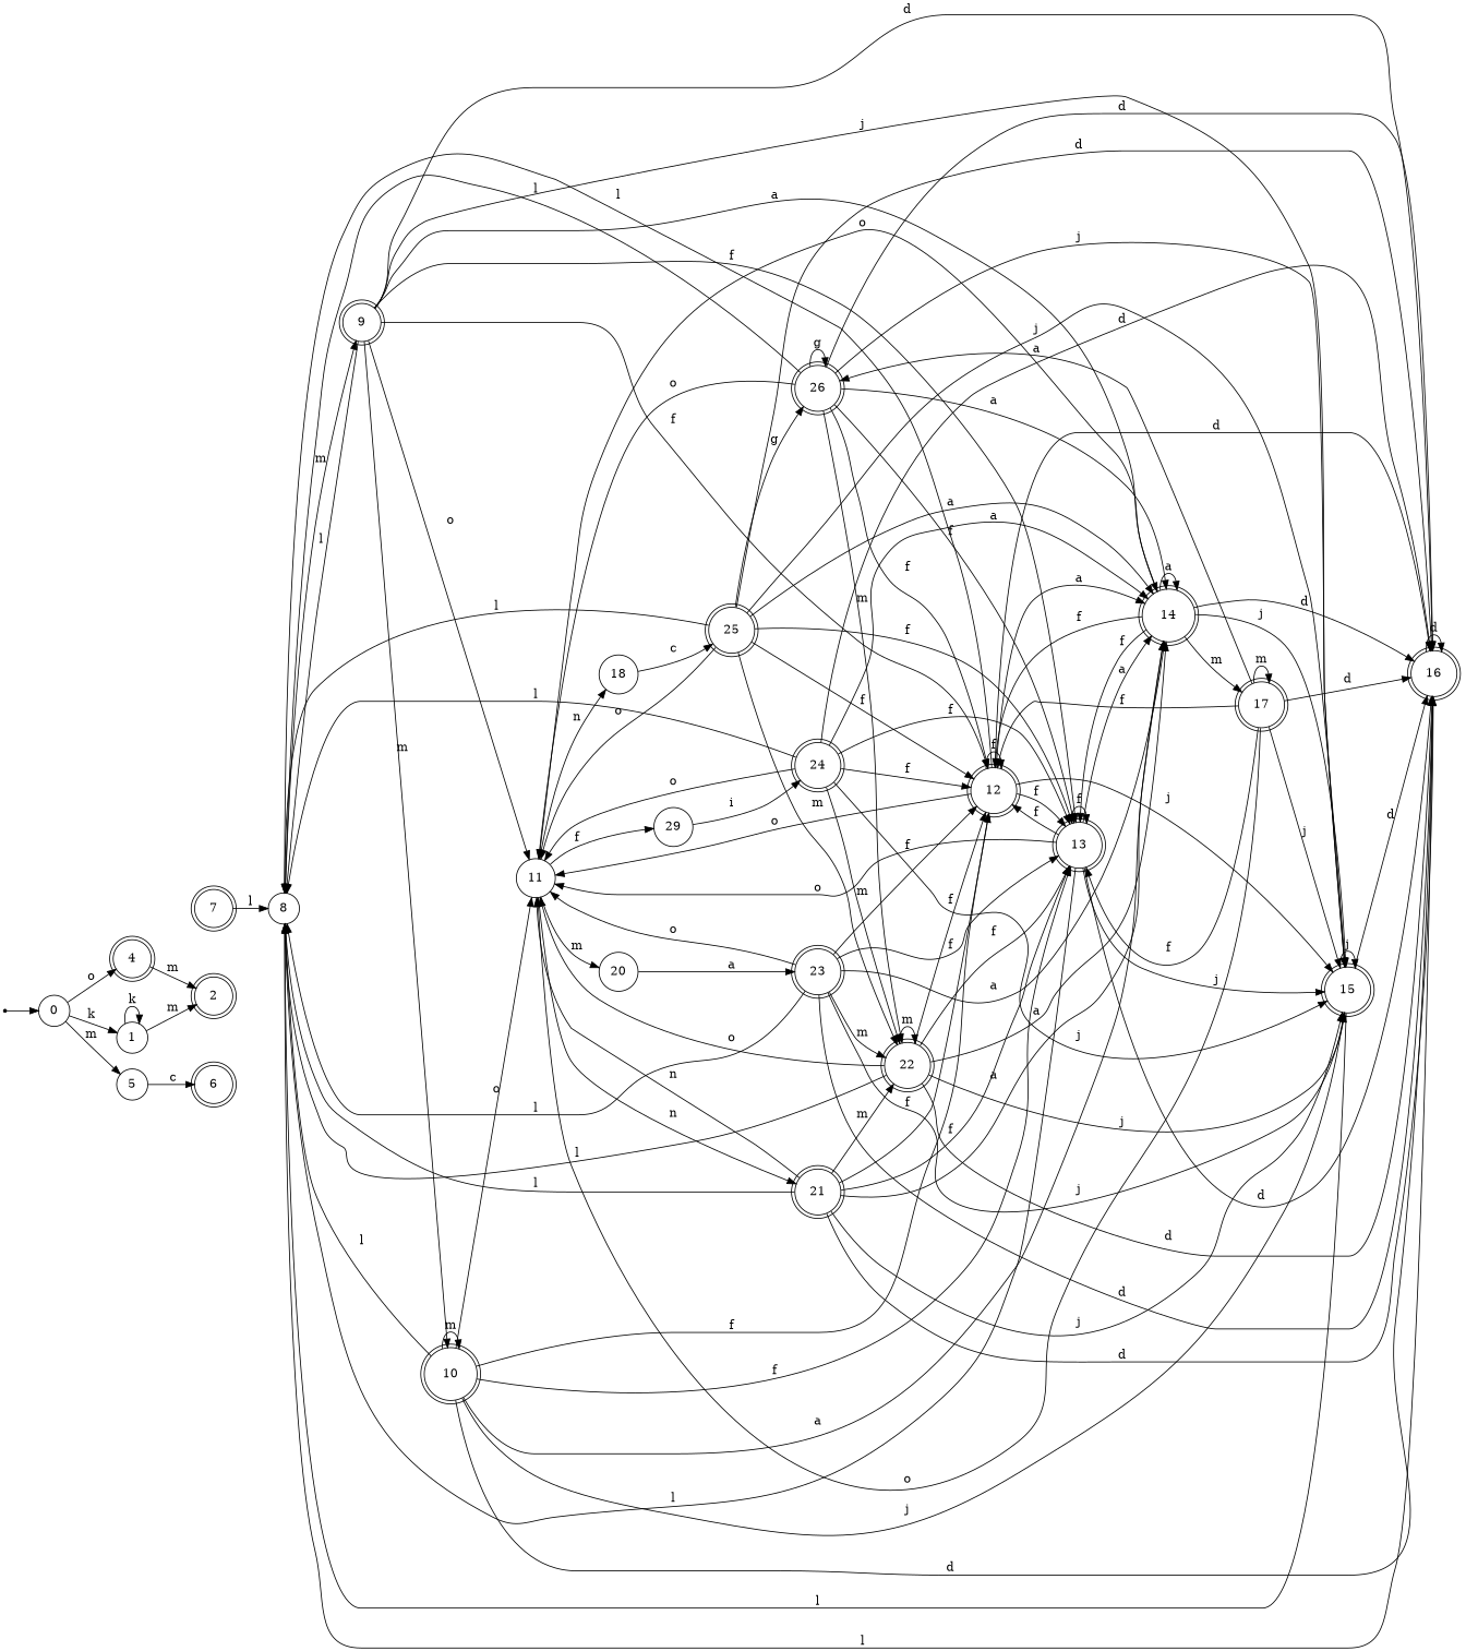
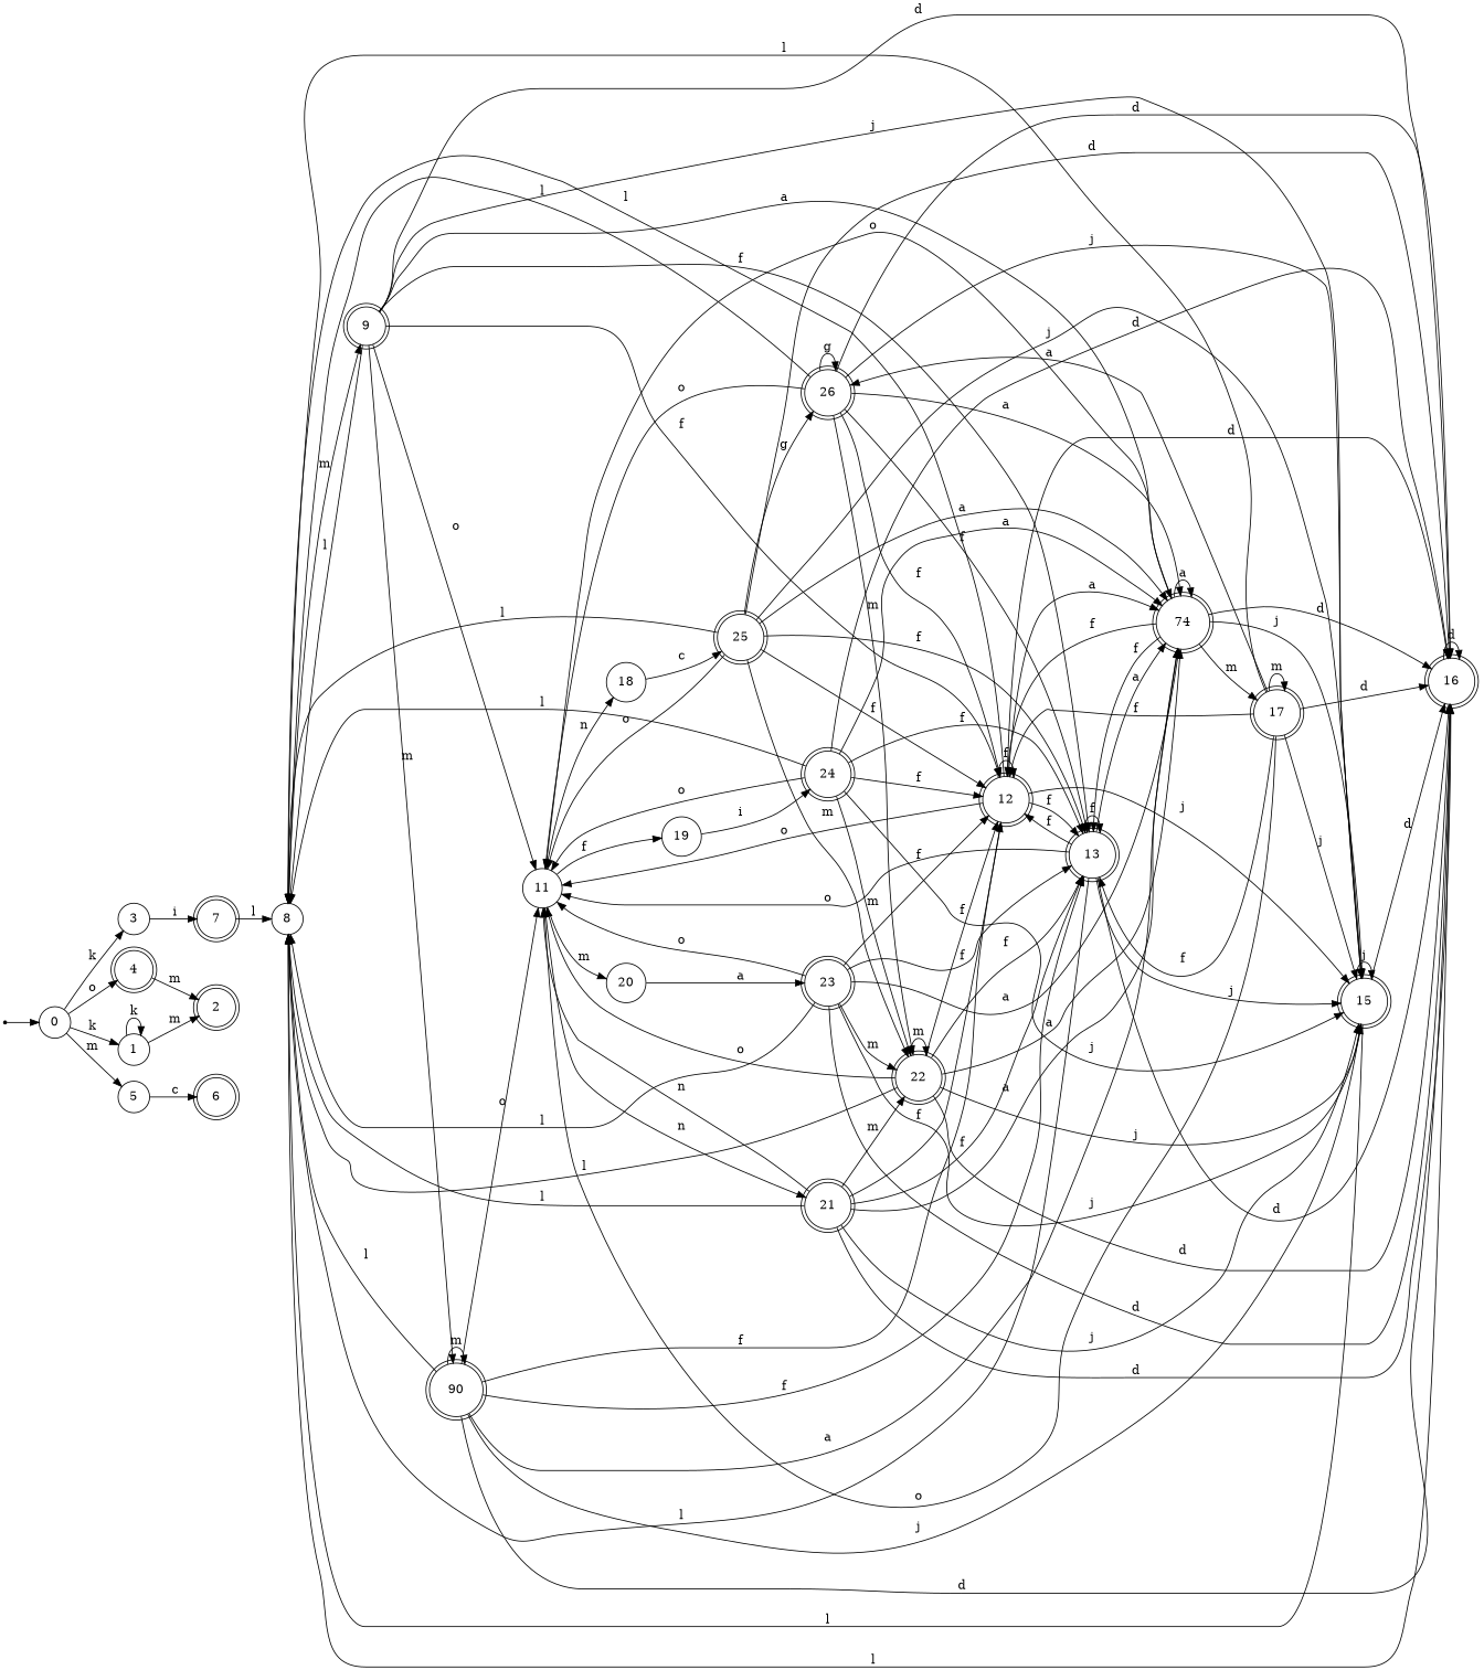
  digraph {
    rankdir=LR
    node [shape=doublecircle]
    dummy0 [shape=point]
    0 [shape=circle]
    1 [shape=circle]
+   3 [shape=circle]
    4
    5 [shape=circle]
    2
    7
    6
    8 [shape=circle]
    9
-   10
+   10 [label=90]
    11 [shape=circle]
    12
    13
-   14
+   14 [label=74]
    15
    16
    18 [shape=circle]
-   19 [shape=circle label=29]
+   19 [shape=circle]
    20 [shape=circle]
    21
    17
    25
    24
    23
    22
    26
    dummy0 -> 0
    0 -> 1 [label=k]
+   0 -> 3 [label=k]
    0 -> 4 [label=o]
    0 -> 5 [label=m]
    1 -> 1 [label=k]
    1 -> 2 [label=m]
+   3 -> 7 [label=i]
    4 -> 2 [label=m]
    5 -> 6 [label=c]
    7 -> 8 [label=l]
    8 -> 9 [label=m]
    9 -> 8 [label=l]
    9 -> 10 [label=m]
    9 -> 11 [label=o]
    9 -> 12 [label=f]
    9 -> 13 [label=f]
    9 -> 14 [label=a]
    9 -> 15 [label=j]
    9 -> 16 [label=d]
    10 -> 8 [label=l]
    10 -> 10 [label=m]
    10 -> 11 [label=o]
    10 -> 12 [label=f]
    10 -> 13 [label=f]
    10 -> 14 [label=a]
    10 -> 15 [label=j]
    10 -> 16 [label=d]
    11 -> 18 [label=n]
    11 -> 19 [label=f]
    11 -> 20 [label=m]
    11 -> 21 [label=n]
    12 -> 8 [label=l]
    12 -> 11 [label=o]
    12 -> 12 [label=f]
    12 -> 13 [label=f]
    12 -> 14 [label=a]
    12 -> 15 [label=j]
    12 -> 16 [label=d]
    13 -> 8 [label=l]
    13 -> 11 [label=o]
    13 -> 12 [label=f]
    13 -> 13 [label=f]
    13 -> 14 [label=a]
    13 -> 15 [label=j]
    13 -> 16 [label=d]
    14 -> 11 [label=o]
    14 -> 12 [label=f]
    14 -> 13 [label=f]
    14 -> 14 [label=a]
    14 -> 15 [label=j]
    14 -> 16 [label=d]
    14 -> 17 [label=m]
    15 -> 8 [label=l]
    15 -> 15 [label=j]
    15 -> 16 [label=d]
    16 -> 8 [label=l]
    16 -> 16 [label=d]
    18 -> 25 [label=c]
    19 -> 24 [label=i]
    20 -> 23 [label=a]
    21 -> 8 [label=l]
    21 -> 11 [label=n]
    21 -> 12 [label=f]
    21 -> 13 [label=f]
    21 -> 14 [label=a]
    21 -> 15 [label=j]
    21 -> 16 [label=d]
    21 -> 22 [label=m]
+   17 -> 8 [label=l]
    17 -> 11 [label=o]
    17 -> 12 [label=f]
    17 -> 13 [label=f]
    17 -> 15 [label=j]
    17 -> 16 [label=d]
    17 -> 17 [label=m]
    17 -> 26 [label=a]
    25 -> 8 [label=l]
    25 -> 11 [label=o]
    25 -> 12 [label=f]
    25 -> 13 [label=f]
    25 -> 14 [label=a]
    25 -> 15 [label=j]
    25 -> 16 [label=d]
    25 -> 22 [label=m]
    25 -> 26 [label=g]
    24 -> 8 [label=l]
    24 -> 11 [label=o]
    24 -> 12 [label=f]
    24 -> 13 [label=f]
    24 -> 14 [label=a]
    24 -> 15 [label=j]
    24 -> 16 [label=d]
    24 -> 22 [label=m]
    23 -> 8 [label=l]
    23 -> 11 [label=o]
    23 -> 12 [label=f]
    23 -> 13 [label=f]
    23 -> 14 [label=a]
    23 -> 15 [label=j]
    23 -> 16 [label=d]
    23 -> 22 [label=m]
    22 -> 8 [label=l]
    22 -> 11 [label=o]
    22 -> 12 [label=f]
    22 -> 13 [label=f]
    22 -> 14 [label=a]
    22 -> 15 [label=j]
    22 -> 16 [label=d]
    22 -> 22 [label=m]
    26 -> 8 [label=l]
    26 -> 11 [label=o]
    26 -> 12 [label=f]
    26 -> 13 [label=f]
    26 -> 14 [label=a]
    26 -> 15 [label=j]
    26 -> 16 [label=d]
    26 -> 22 [label=m]
    26 -> 26 [label=g]
  }
